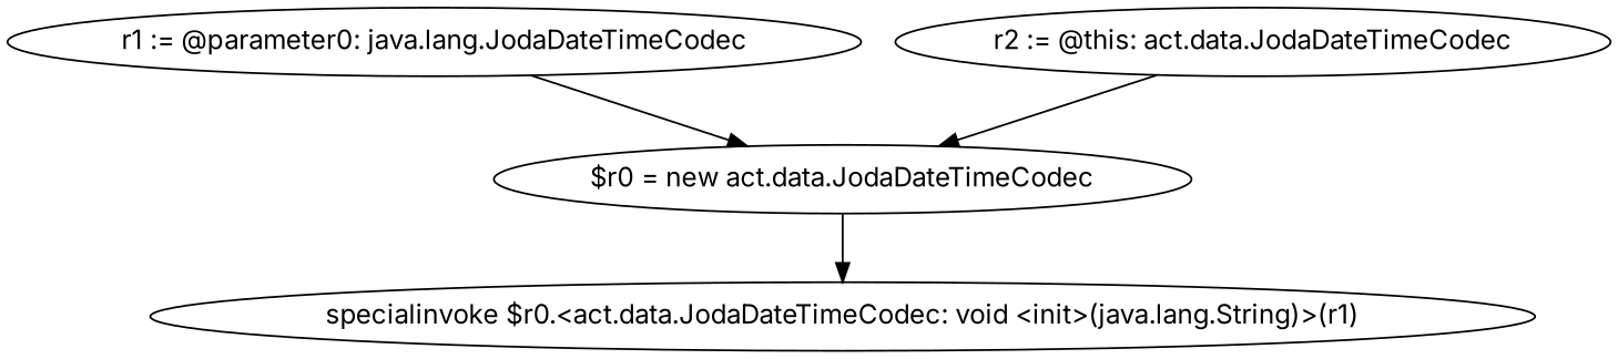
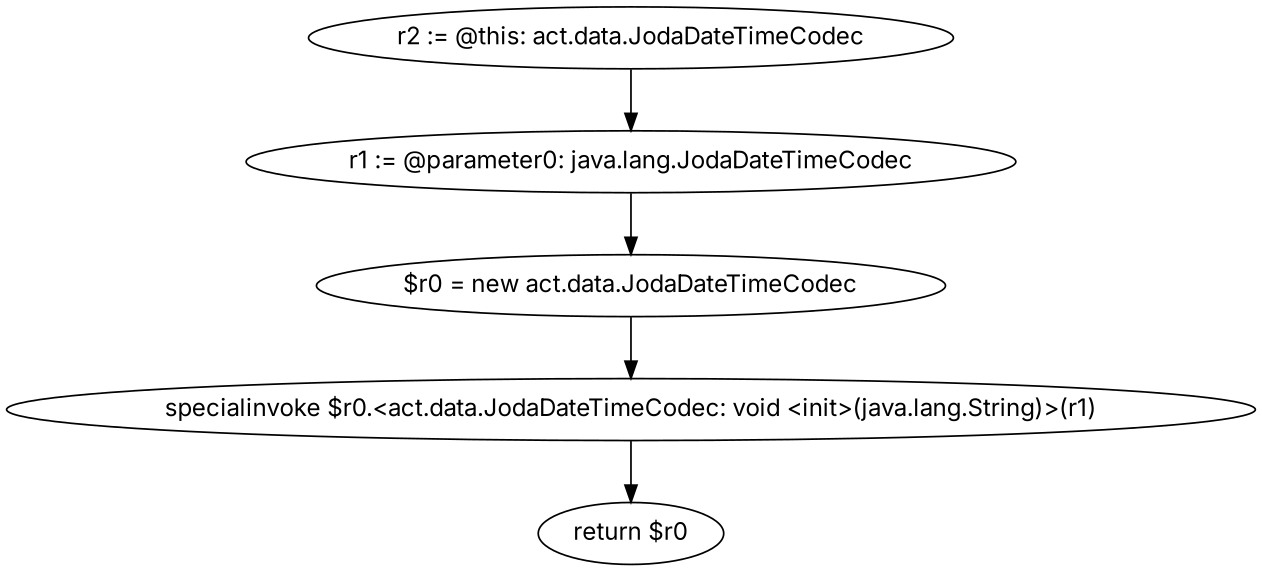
  digraph {
    fontname=Inter
    node [fontname=Inter]
    edge [fontname=Inter]
    n1 [label="r1 := @parameter0: java.lang.JodaDateTimeCodec"]
    "r2 := @this: act.data.JodaDateTimeCodec"
    "$r0 = new act.data.JodaDateTimeCodec"
    "specialinvoke $r0.<act.data.JodaDateTimeCodec: void <init>(java.lang.String)>(r1)"
+   "return $r0"
    n1 -> "$r0 = new act.data.JodaDateTimeCodec"
-   "r2 := @this: act.data.JodaDateTimeCodec" -> "$r0 = new act.data.JodaDateTimeCodec"
+   "r2 := @this: act.data.JodaDateTimeCodec" -> n1
    "$r0 = new act.data.JodaDateTimeCodec" -> "specialinvoke $r0.<act.data.JodaDateTimeCodec: void <init>(java.lang.String)>(r1)"
+   "specialinvoke $r0.<act.data.JodaDateTimeCodec: void <init>(java.lang.String)>(r1)" -> "return $r0"
  }
